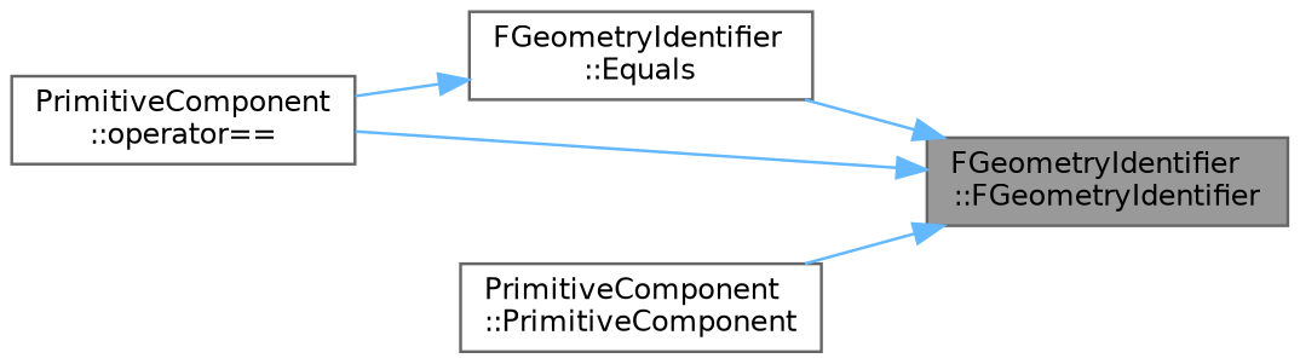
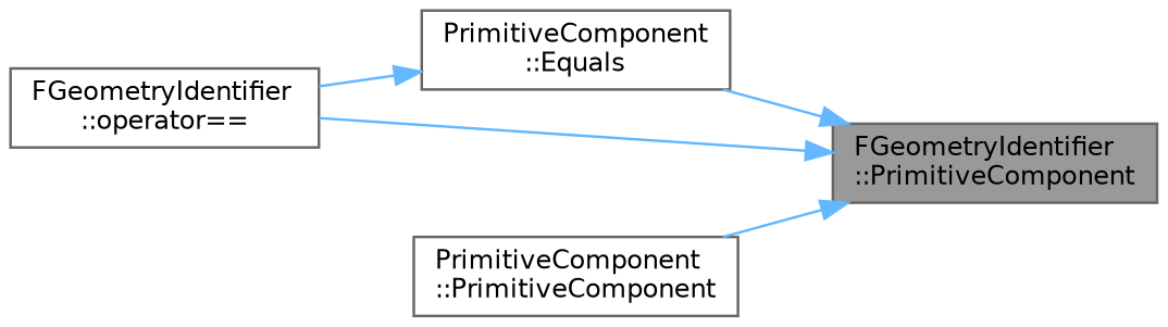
  digraph {
    rankdir=RL
    node [color=grey40 fillcolor=white fontname=Helvetica fontsize=10 shape=box style=filled]
    edge [color=steelblue1 dir=back fontname=Helvetica fontsize=10 labelfontname=Helvetica labelfontsize=10 style=solid]
-   n1 [color=gray40 fillcolor=grey60 fontcolor=black height=0.2 label="FGeometryIdentifier\l::FGeometryIdentifier" width=0.4]
-   n2 [height=0.2 label="FGeometryIdentifier\l::Equals" width=0.4]
-   n3 [height=0.2 label="PrimitiveComponent\l::operator==" width=0.4]
+   n1 [color=gray40 fillcolor=grey60 fontcolor=black height=0.2 label="FGeometryIdentifier\l::PrimitiveComponent" width=0.4]
+   n2 [height=0.2 label="PrimitiveComponent\l::Equals" width=0.4]
+   n3 [height=0.2 label="FGeometryIdentifier\l::operator==" width=0.4]
    n4 [height=0.2 label="PrimitiveComponent\l::PrimitiveComponent" width=0.4]
    n1 -> n2
    n1 -> n3
    n1 -> n4
    n2 -> n3
  }
